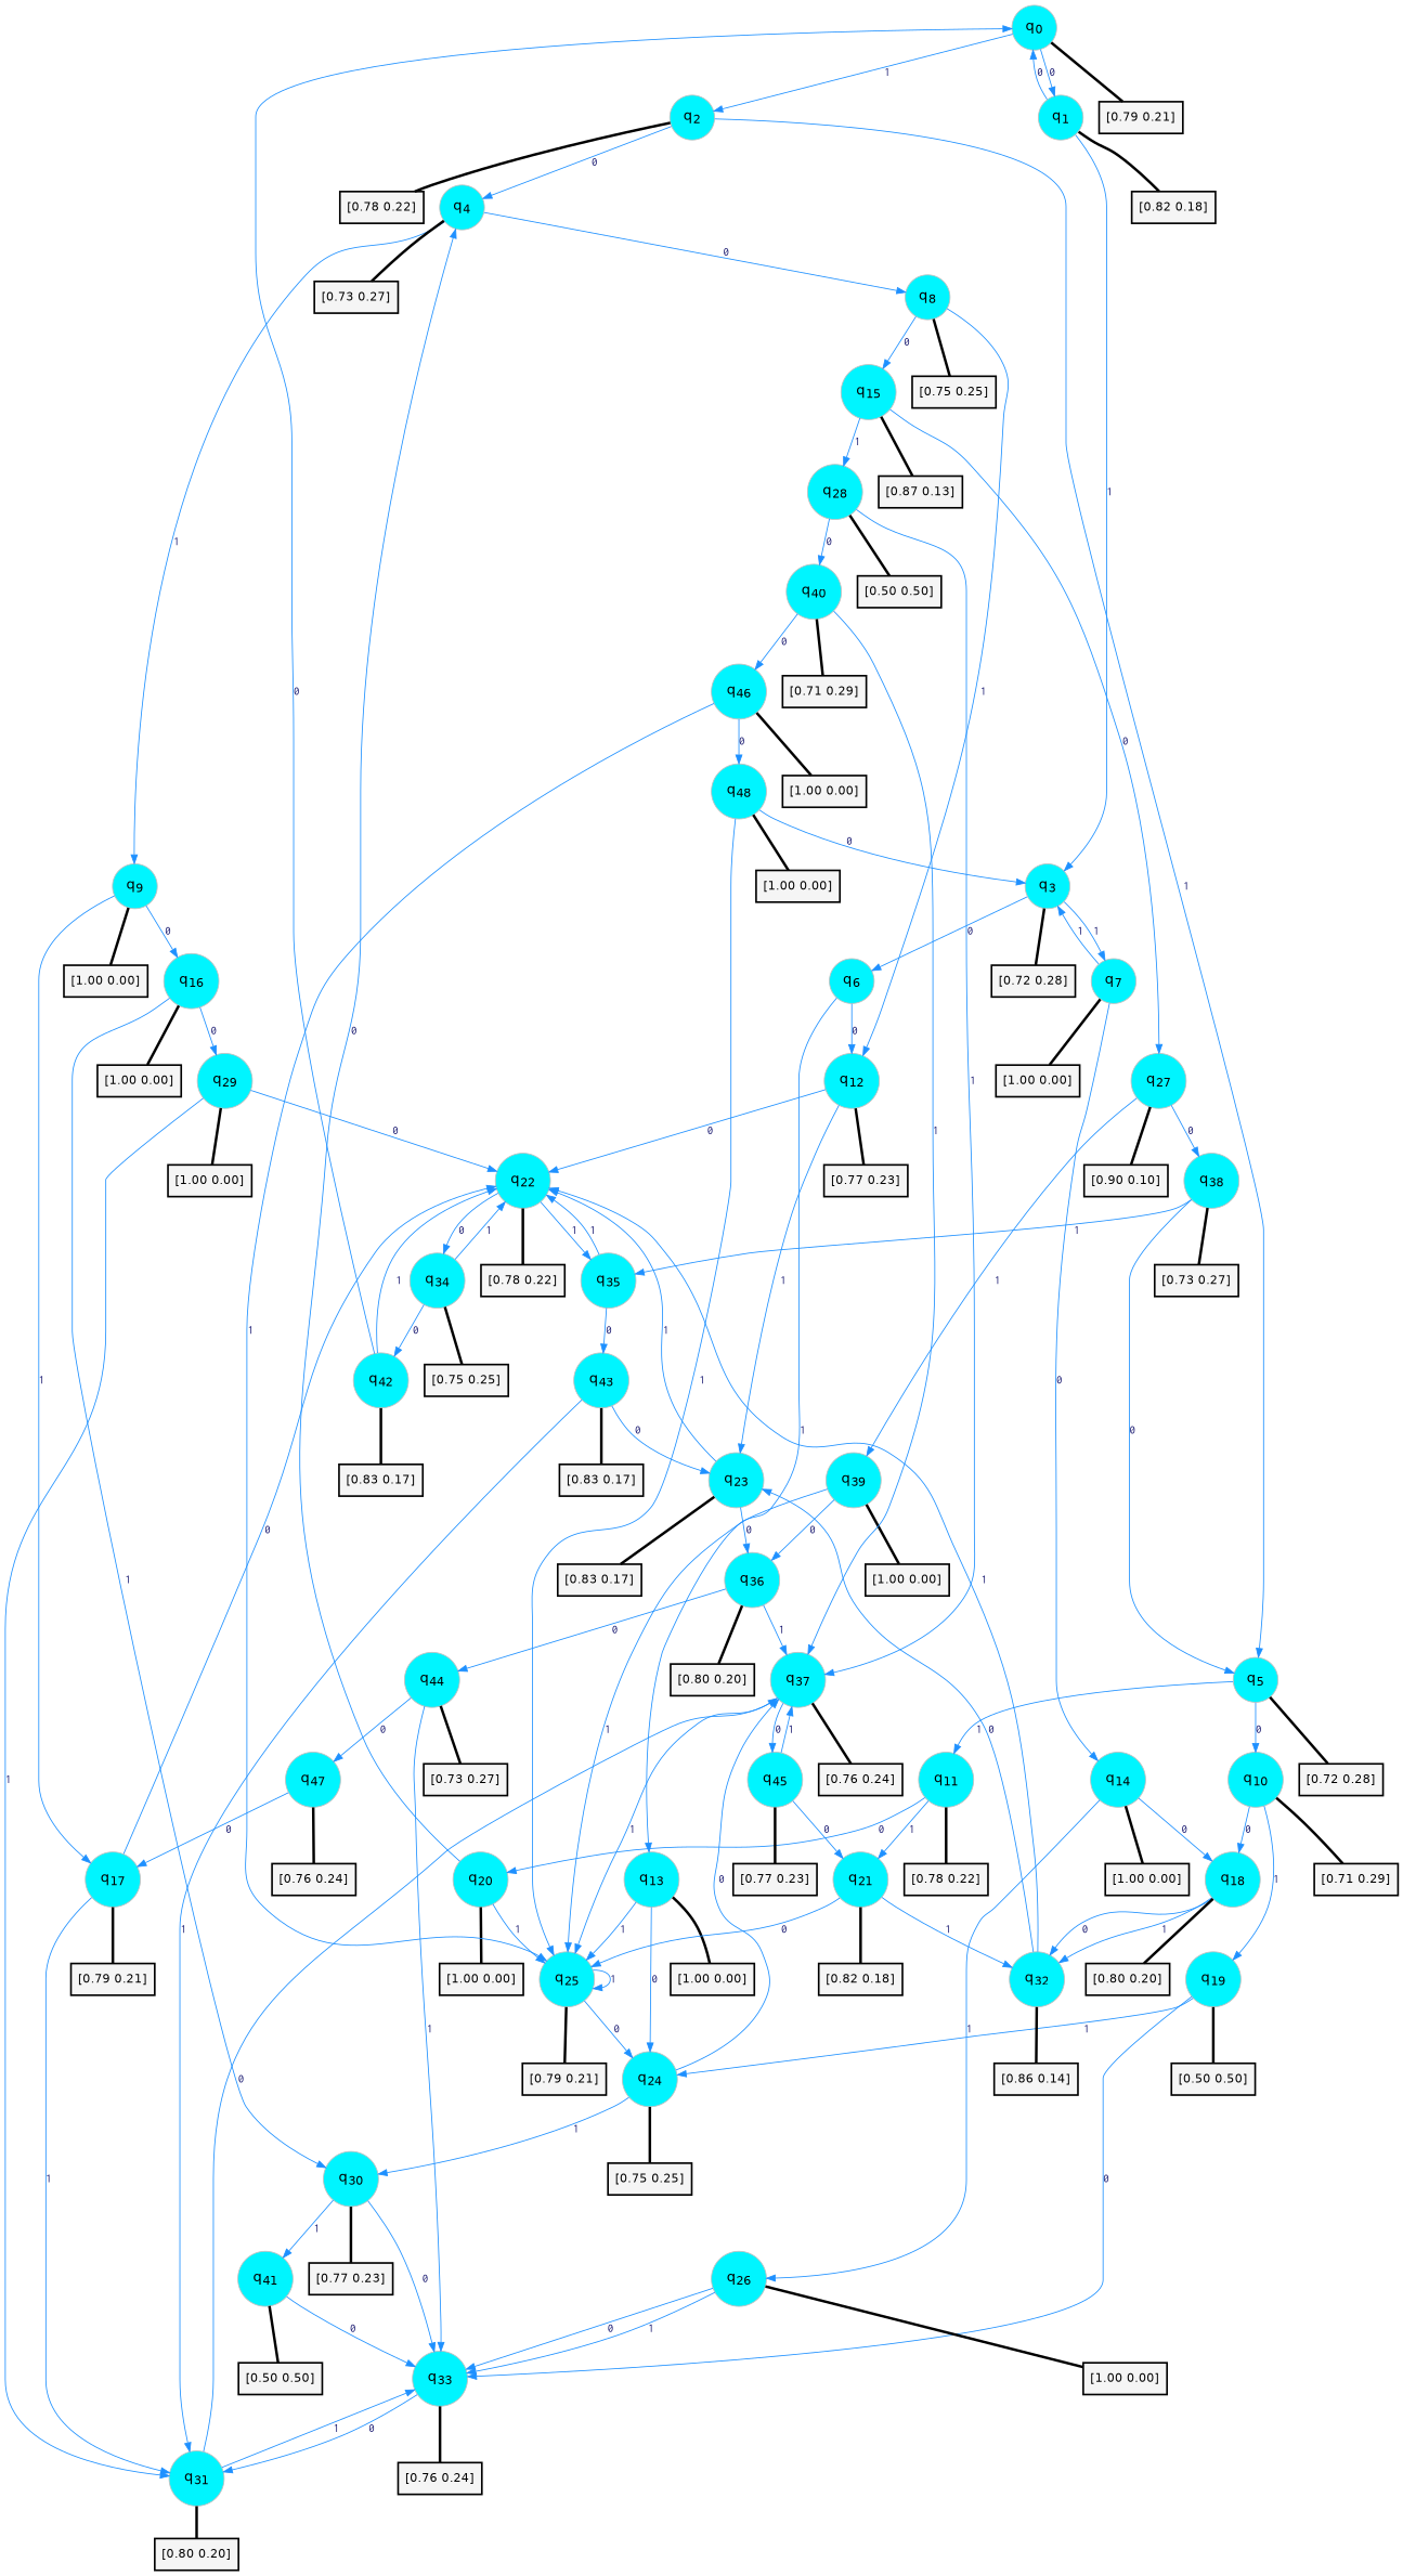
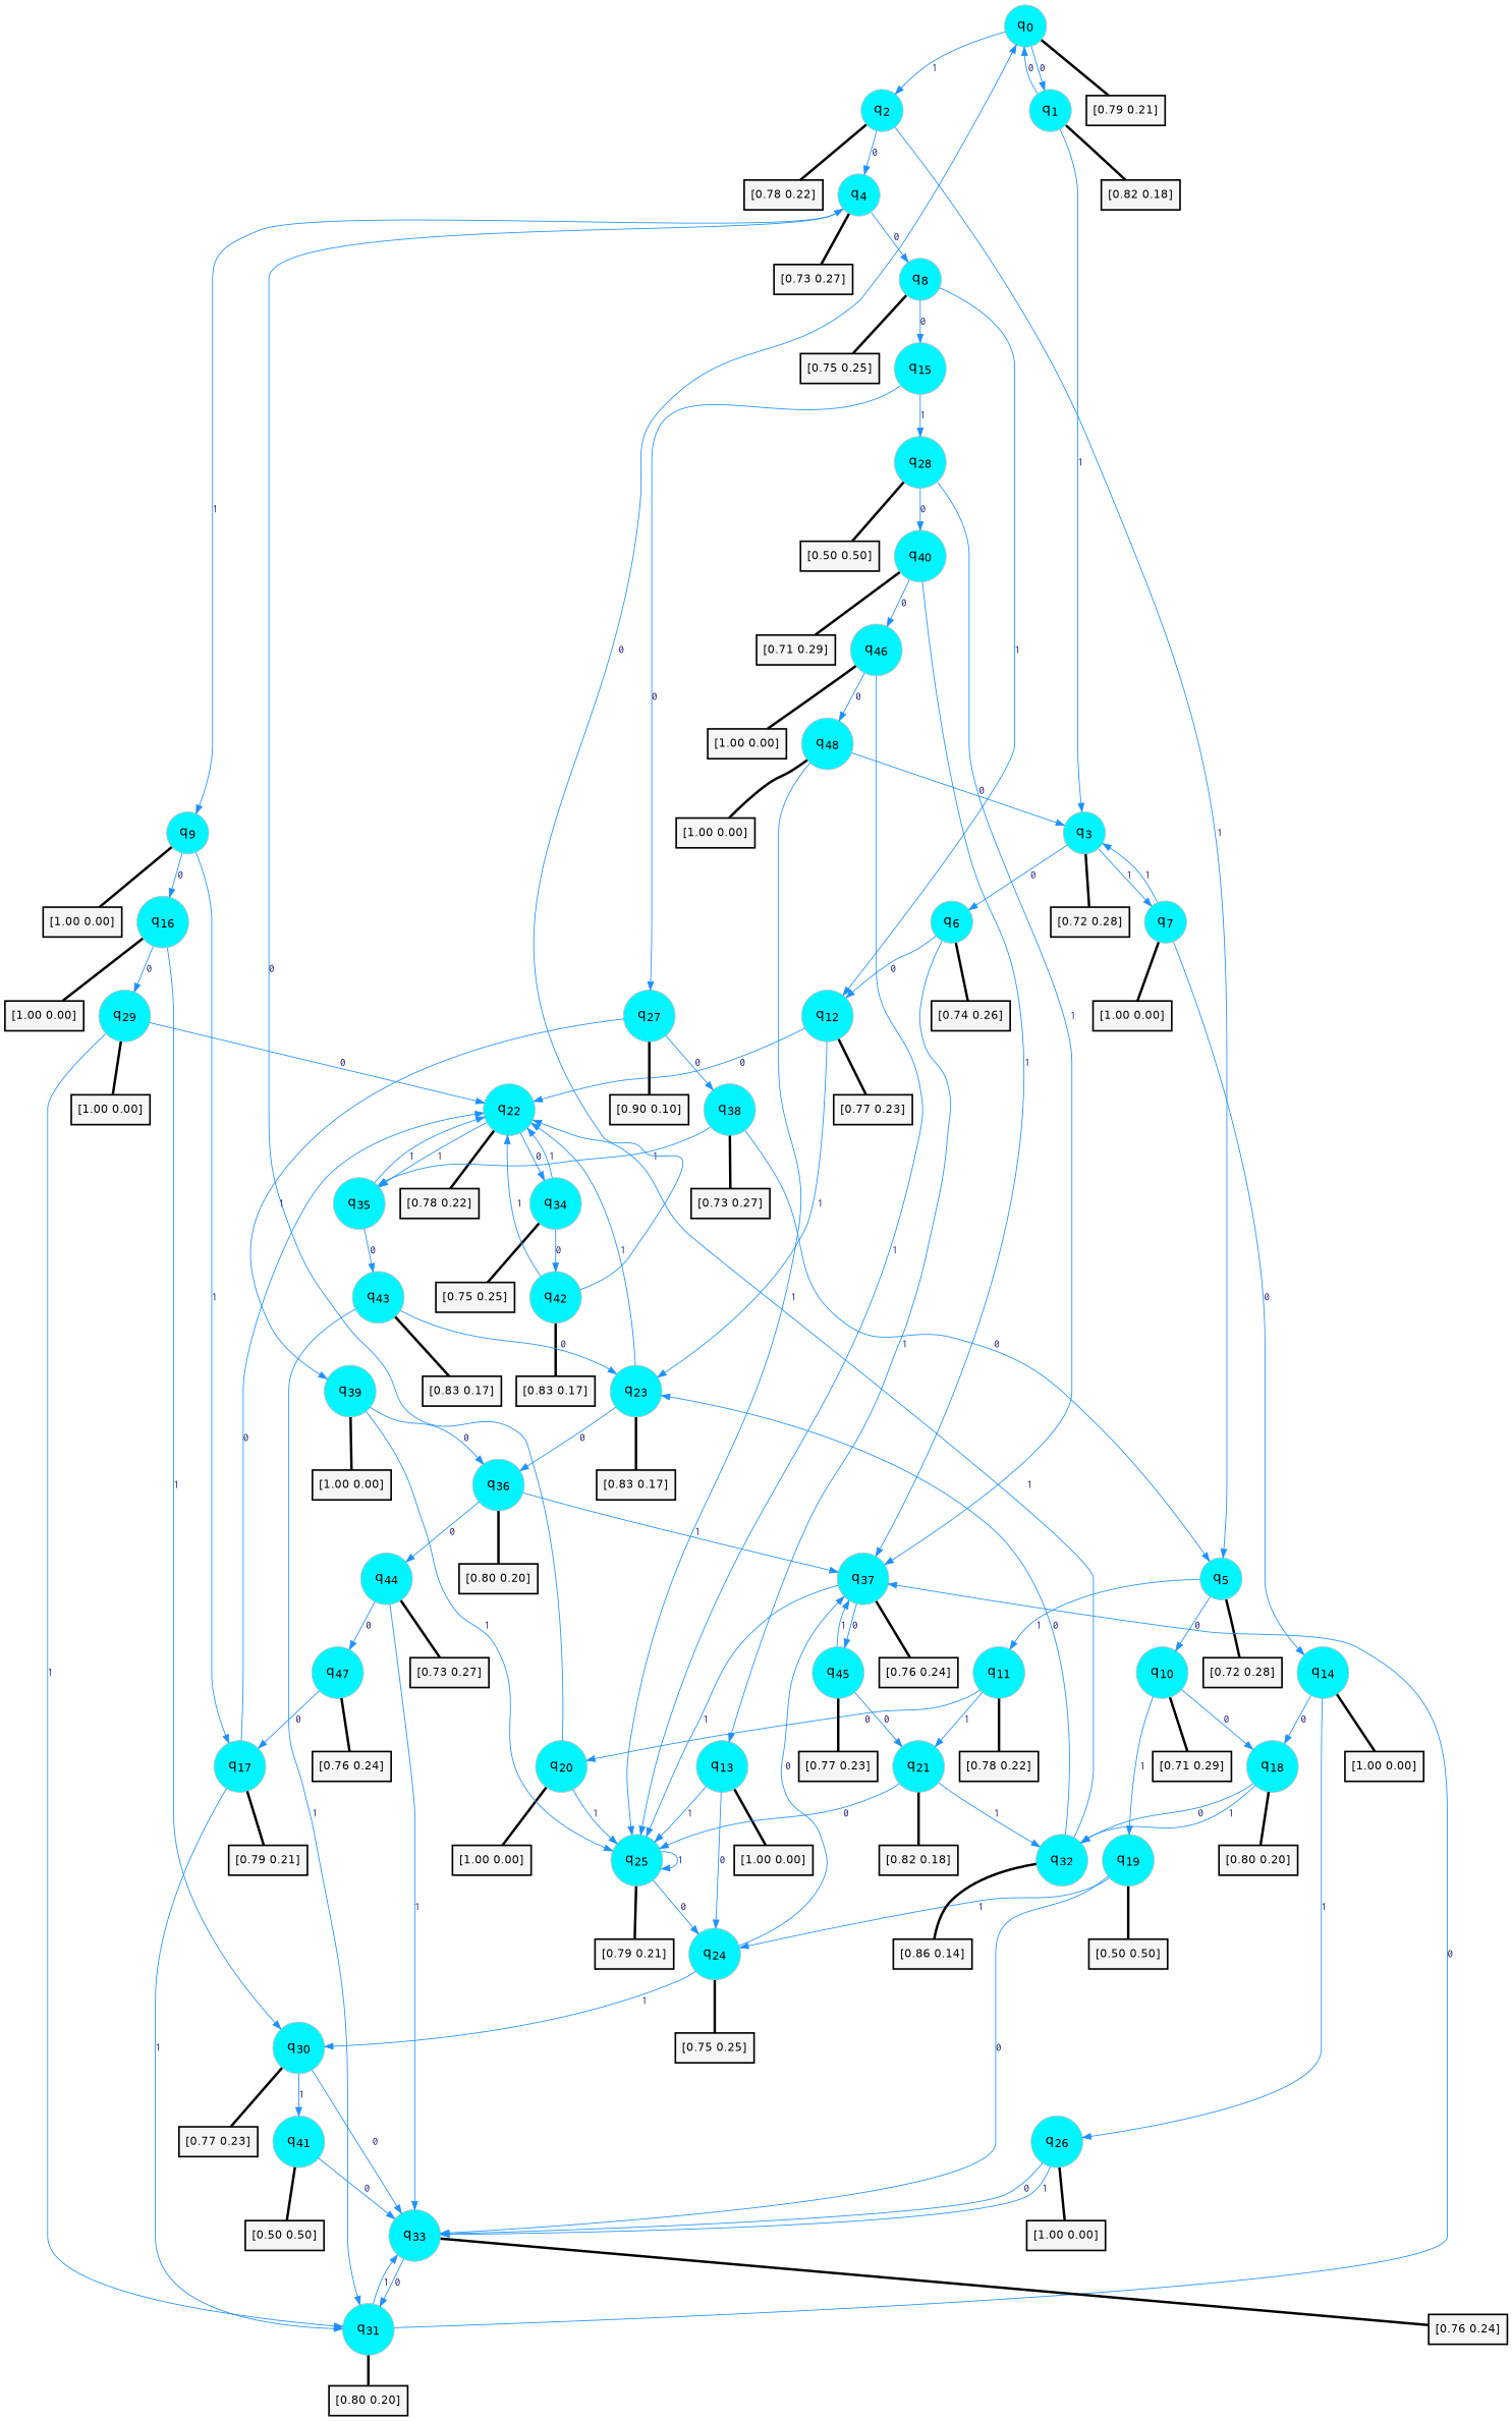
  digraph {
    rankdir=TD
    node [color=gray fillcolor=turquoise1 fontcolor=black fontname=Helvetica fontsize=16 fontweight=bold shape=circle style=filled]
    edge [arrowsize=1 color=dodgerblue1 fontcolor=midnightblue fontname=courier fontweight=bold penwidth=1 style=solid weight=20]
    n1 [label=<q<SUB>0</SUB>>]
    n2 [label=<q<SUB>1</SUB>>]
    n3 [label=<q<SUB>2</SUB>>]
    n4 [color=black fillcolor=whitesmoke fontsize=14 label="[0.79 0.21]" penwidth=2 shape=box]
    n5 [label=<q<SUB>3</SUB>>]
    n6 [color=black fillcolor=whitesmoke fontsize=14 label="[0.82 0.18]" penwidth=2 shape=box]
    n7 [label=<q<SUB>4</SUB>>]
    n8 [label=<q<SUB>5</SUB>>]
    n9 [color=black fillcolor=whitesmoke fontsize=14 label="[0.78 0.22]" penwidth=2 shape=box]
    n10 [label=<q<SUB>6</SUB>>]
    n11 [label=<q<SUB>7</SUB>>]
    n12 [color=black fillcolor=whitesmoke fontsize=14 label="[0.72 0.28]" penwidth=2 shape=box]
    n13 [label=<q<SUB>8</SUB>>]
    n14 [label=<q<SUB>9</SUB>>]
    n15 [color=black fillcolor=whitesmoke fontsize=14 label="[0.73 0.27]" penwidth=2 shape=box]
    n16 [label=<q<SUB>10</SUB>>]
    n17 [label=<q<SUB>11</SUB>>]
    n18 [color=black fillcolor=whitesmoke fontsize=14 label="[0.72 0.28]" penwidth=2 shape=box]
    n19 [label=<q<SUB>12</SUB>>]
    n20 [label=<q<SUB>13</SUB>>]
+   n21 [color=black fillcolor=whitesmoke fontsize=14 label="[0.74 0.26]" penwidth=2 shape=box]
    n22 [label=<q<SUB>14</SUB>>]
    n23 [color=black fillcolor=whitesmoke fontsize=14 label="[1.00 0.00]" penwidth=2 shape=box]
    n24 [label=<q<SUB>15</SUB>>]
    n25 [color=black fillcolor=whitesmoke fontsize=14 label="[0.75 0.25]" penwidth=2 shape=box]
    n26 [label=<q<SUB>16</SUB>>]
    n27 [label=<q<SUB>17</SUB>>]
    n28 [color=black fillcolor=whitesmoke fontsize=14 label="[1.00 0.00]" penwidth=2 shape=box]
    n29 [label=<q<SUB>18</SUB>>]
    n30 [label=<q<SUB>19</SUB>>]
    n31 [color=black fillcolor=whitesmoke fontsize=14 label="[0.71 0.29]" penwidth=2 shape=box]
    n32 [label=<q<SUB>20</SUB>>]
    n33 [label=<q<SUB>21</SUB>>]
    n34 [color=black fillcolor=whitesmoke fontsize=14 label="[0.78 0.22]" penwidth=2 shape=box]
    n35 [label=<q<SUB>22</SUB>>]
    n36 [label=<q<SUB>23</SUB>>]
    n37 [color=black fillcolor=whitesmoke fontsize=14 label="[0.77 0.23]" penwidth=2 shape=box]
    n38 [label=<q<SUB>24</SUB>>]
    n39 [label=<q<SUB>25</SUB>>]
    n40 [color=black fillcolor=whitesmoke fontsize=14 label="[1.00 0.00]" penwidth=2 shape=box]
    n41 [label=<q<SUB>26</SUB>>]
    n42 [color=black fillcolor=whitesmoke fontsize=14 label="[1.00 0.00]" penwidth=2 shape=box]
    n43 [label=<q<SUB>27</SUB>>]
    n44 [label=<q<SUB>28</SUB>>]
-   n45 [color=black fillcolor=whitesmoke fontsize=14 label="[0.87 0.13]" penwidth=2 shape=box]
    n46 [label=<q<SUB>29</SUB>>]
    n47 [label=<q<SUB>30</SUB>>]
    n48 [color=black fillcolor=whitesmoke fontsize=14 label="[1.00 0.00]" penwidth=2 shape=box]
    n49 [label=<q<SUB>31</SUB>>]
    n50 [color=black fillcolor=whitesmoke fontsize=14 label="[0.79 0.21]" penwidth=2 shape=box]
    n51 [label=<q<SUB>32</SUB>>]
    n52 [color=black fillcolor=whitesmoke fontsize=14 label="[0.80 0.20]" penwidth=2 shape=box]
    n53 [label=<q<SUB>33</SUB>>]
    n54 [color=black fillcolor=whitesmoke fontsize=14 label="[0.50 0.50]" penwidth=2 shape=box]
    n55 [color=black fillcolor=whitesmoke fontsize=14 label="[1.00 0.00]" penwidth=2 shape=box]
    n56 [color=black fillcolor=whitesmoke fontsize=14 label="[0.82 0.18]" penwidth=2 shape=box]
    n57 [label=<q<SUB>34</SUB>>]
    n58 [label=<q<SUB>35</SUB>>]
    n59 [color=black fillcolor=whitesmoke fontsize=14 label="[0.78 0.22]" penwidth=2 shape=box]
    n60 [label=<q<SUB>36</SUB>>]
    n61 [color=black fillcolor=whitesmoke fontsize=14 label="[0.83 0.17]" penwidth=2 shape=box]
    n62 [label=<q<SUB>37</SUB>>]
    n63 [color=black fillcolor=whitesmoke fontsize=14 label="[0.75 0.25]" penwidth=2 shape=box]
    n64 [color=black fillcolor=whitesmoke fontsize=14 label="[0.79 0.21]" penwidth=2 shape=box]
    n65 [color=black fillcolor=whitesmoke fontsize=14 label="[1.00 0.00]" penwidth=2 shape=box]
    n66 [label=<q<SUB>38</SUB>>]
    n67 [label=<q<SUB>39</SUB>>]
    n68 [color=black fillcolor=whitesmoke fontsize=14 label="[0.90 0.10]" penwidth=2 shape=box]
    n69 [label=<q<SUB>40</SUB>>]
    n70 [color=black fillcolor=whitesmoke fontsize=14 label="[0.50 0.50]" penwidth=2 shape=box]
    n71 [color=black fillcolor=whitesmoke fontsize=14 label="[1.00 0.00]" penwidth=2 shape=box]
    n72 [label=<q<SUB>41</SUB>>]
    n73 [color=black fillcolor=whitesmoke fontsize=14 label="[0.77 0.23]" penwidth=2 shape=box]
    n74 [color=black fillcolor=whitesmoke fontsize=14 label="[0.80 0.20]" penwidth=2 shape=box]
    n75 [color=black fillcolor=whitesmoke fontsize=14 label="[0.86 0.14]" penwidth=2 shape=box]
    n76 [color=black fillcolor=whitesmoke fontsize=14 label="[0.76 0.24]" penwidth=2 shape=box]
    n77 [label=<q<SUB>42</SUB>>]
    n78 [color=black fillcolor=whitesmoke fontsize=14 label="[0.75 0.25]" penwidth=2 shape=box]
    n79 [label=<q<SUB>43</SUB>>]
    n80 [label=<q<SUB>44</SUB>>]
    n81 [color=black fillcolor=whitesmoke fontsize=14 label="[0.80 0.20]" penwidth=2 shape=box]
    n82 [label=<q<SUB>45</SUB>>]
    n83 [color=black fillcolor=whitesmoke fontsize=14 label="[0.76 0.24]" penwidth=2 shape=box]
    n84 [color=black fillcolor=whitesmoke fontsize=14 label="[0.73 0.27]" penwidth=2 shape=box]
    n85 [color=black fillcolor=whitesmoke fontsize=14 label="[1.00 0.00]" penwidth=2 shape=box]
    n86 [label=<q<SUB>46</SUB>>]
    n87 [color=black fillcolor=whitesmoke fontsize=14 label="[0.71 0.29]" penwidth=2 shape=box]
    n88 [color=black fillcolor=whitesmoke fontsize=14 label="[0.50 0.50]" penwidth=2 shape=box]
    n89 [color=black fillcolor=whitesmoke fontsize=14 label="[0.83 0.17]" penwidth=2 shape=box]
    n90 [color=black fillcolor=whitesmoke fontsize=14 label="[0.83 0.17]" penwidth=2 shape=box]
    n91 [label=<q<SUB>47</SUB>>]
    n92 [color=black fillcolor=whitesmoke fontsize=14 label="[0.73 0.27]" penwidth=2 shape=box]
    n93 [color=black fillcolor=whitesmoke fontsize=14 label="[0.77 0.23]" penwidth=2 shape=box]
    n94 [label=<q<SUB>48</SUB>>]
    n95 [color=black fillcolor=whitesmoke fontsize=14 label="[1.00 0.00]" penwidth=2 shape=box]
    n96 [color=black fillcolor=whitesmoke fontsize=14 label="[0.76 0.24]" penwidth=2 shape=box]
    n97 [color=black fillcolor=whitesmoke fontsize=14 label="[1.00 0.00]" penwidth=2 shape=box]
    n1 -> n2 [label=0]
    n1 -> n3 [label=1]
    n1 -> n4 [arrowhead=none color=black penwidth=3]
    n2 -> n1 [label=0]
    n2 -> n5 [label=1]
    n2 -> n6 [arrowhead=none color=black penwidth=3]
    n3 -> n7 [label=0]
    n3 -> n8 [label=1]
    n3 -> n9 [arrowhead=none color=black penwidth=3]
    n5 -> n10 [label=0]
    n5 -> n11 [label=1]
    n5 -> n12 [arrowhead=none color=black penwidth=3]
    n7 -> n13 [label=0]
    n7 -> n14 [label=1]
    n7 -> n15 [arrowhead=none color=black penwidth=3]
    n8 -> n16 [label=0]
    n8 -> n17 [label=1]
    n8 -> n18 [arrowhead=none color=black penwidth=3]
    n10 -> n19 [label=0]
    n10 -> n20 [label=1]
+   n10 -> n21 [arrowhead=none color=black penwidth=3]
    n11 -> n5 [label=1]
    n11 -> n22 [label=0]
    n11 -> n23 [arrowhead=none color=black penwidth=3]
    n13 -> n19 [label=1]
    n13 -> n24 [label=0]
    n13 -> n25 [arrowhead=none color=black penwidth=3]
    n14 -> n26 [label=0]
    n14 -> n27 [label=1]
    n14 -> n28 [arrowhead=none color=black penwidth=3]
    n16 -> n29 [label=0]
    n16 -> n30 [label=1]
    n16 -> n31 [arrowhead=none color=black penwidth=3]
    n17 -> n32 [label=0]
    n17 -> n33 [label=1]
    n17 -> n34 [arrowhead=none color=black penwidth=3]
    n19 -> n35 [label=0]
    n19 -> n36 [label=1]
    n19 -> n37 [arrowhead=none color=black penwidth=3]
    n20 -> n38 [label=0]
    n20 -> n39 [label=1]
    n20 -> n40 [arrowhead=none color=black penwidth=3]
    n22 -> n29 [label=0]
    n22 -> n41 [label=1]
    n22 -> n42 [arrowhead=none color=black penwidth=3]
    n24 -> n43 [label=0]
    n24 -> n44 [label=1]
-   n24 -> n45 [arrowhead=none color=black penwidth=3]
    n26 -> n46 [label=0]
    n26 -> n47 [label=1]
    n26 -> n48 [arrowhead=none color=black penwidth=3]
    n27 -> n35 [label=0]
    n27 -> n49 [label=1]
    n27 -> n50 [arrowhead=none color=black penwidth=3]
    n29 -> n51 [label=0]
    n29 -> n51 [label=1]
    n29 -> n52 [arrowhead=none color=black penwidth=3]
    n30 -> n38 [label=1]
    n30 -> n53 [label=0]
    n30 -> n54 [arrowhead=none color=black penwidth=3]
    n32 -> n7 [label=0]
    n32 -> n39 [label=1]
    n32 -> n55 [arrowhead=none color=black penwidth=3]
    n33 -> n39 [label=0]
    n33 -> n51 [label=1]
    n33 -> n56 [arrowhead=none color=black penwidth=3]
    n35 -> n57 [label=0]
    n35 -> n58 [label=1]
    n35 -> n59 [arrowhead=none color=black penwidth=3]
    n36 -> n35 [label=1]
    n36 -> n60 [label=0]
    n36 -> n61 [arrowhead=none color=black penwidth=3]
    n38 -> n47 [label=1]
    n38 -> n62 [label=0]
    n38 -> n63 [arrowhead=none color=black penwidth=3]
    n39 -> n38 [label=0]
    n39 -> n39 [label=1]
    n39 -> n64 [arrowhead=none color=black penwidth=3]
    n41 -> n53 [label=0]
    n41 -> n53 [label=1]
    n41 -> n65 [arrowhead=none color=black penwidth=3]
    n43 -> n66 [label=0]
    n43 -> n67 [label=1]
    n43 -> n68 [arrowhead=none color=black penwidth=3]
    n44 -> n62 [label=1]
    n44 -> n69 [label=0]
    n44 -> n70 [arrowhead=none color=black penwidth=3]
    n46 -> n35 [label=0]
    n46 -> n49 [label=1]
    n46 -> n71 [arrowhead=none color=black penwidth=3]
    n47 -> n53 [label=0]
    n47 -> n72 [label=1]
    n47 -> n73 [arrowhead=none color=black penwidth=3]
    n49 -> n53 [label=1]
    n49 -> n62 [label=0]
    n49 -> n74 [arrowhead=none color=black penwidth=3]
    n51 -> n35 [label=1]
    n51 -> n36 [label=0]
    n51 -> n75 [arrowhead=none color=black penwidth=3]
    n53 -> n49 [label=0]
    n53 -> n76 [arrowhead=none color=black penwidth=3]
    n57 -> n35 [label=1]
    n57 -> n77 [label=0]
    n57 -> n78 [arrowhead=none color=black penwidth=3]
    n58 -> n35 [label=1]
    n58 -> n79 [label=0]
    n60 -> n62 [label=1]
    n60 -> n80 [label=0]
    n60 -> n81 [arrowhead=none color=black penwidth=3]
    n62 -> n39 [label=1]
    n62 -> n82 [label=0]
    n62 -> n83 [arrowhead=none color=black penwidth=3]
    n66 -> n8 [label=0]
    n66 -> n58 [label=1]
    n66 -> n84 [arrowhead=none color=black penwidth=3]
    n67 -> n39 [label=1]
    n67 -> n60 [label=0]
    n67 -> n85 [arrowhead=none color=black penwidth=3]
    n69 -> n62 [label=1]
    n69 -> n86 [label=0]
    n69 -> n87 [arrowhead=none color=black penwidth=3]
    n72 -> n53 [label=0]
    n72 -> n88 [arrowhead=none color=black penwidth=3]
    n77 -> n1 [label=0]
    n77 -> n35 [label=1]
    n77 -> n89 [arrowhead=none color=black penwidth=3]
    n79 -> n36 [label=0]
    n79 -> n49 [label=1]
    n79 -> n90 [arrowhead=none color=black penwidth=3]
    n80 -> n53 [label=1]
    n80 -> n91 [label=0]
    n80 -> n92 [arrowhead=none color=black penwidth=3]
    n82 -> n33 [label=0]
    n82 -> n62 [label=1]
    n82 -> n93 [arrowhead=none color=black penwidth=3]
    n86 -> n39 [label=1]
    n86 -> n94 [label=0]
    n86 -> n95 [arrowhead=none color=black penwidth=3]
    n91 -> n27 [label=0]
    n91 -> n96 [arrowhead=none color=black penwidth=3]
    n94 -> n5 [label=0]
    n94 -> n39 [label=1]
    n94 -> n97 [arrowhead=none color=black penwidth=3]
  }
